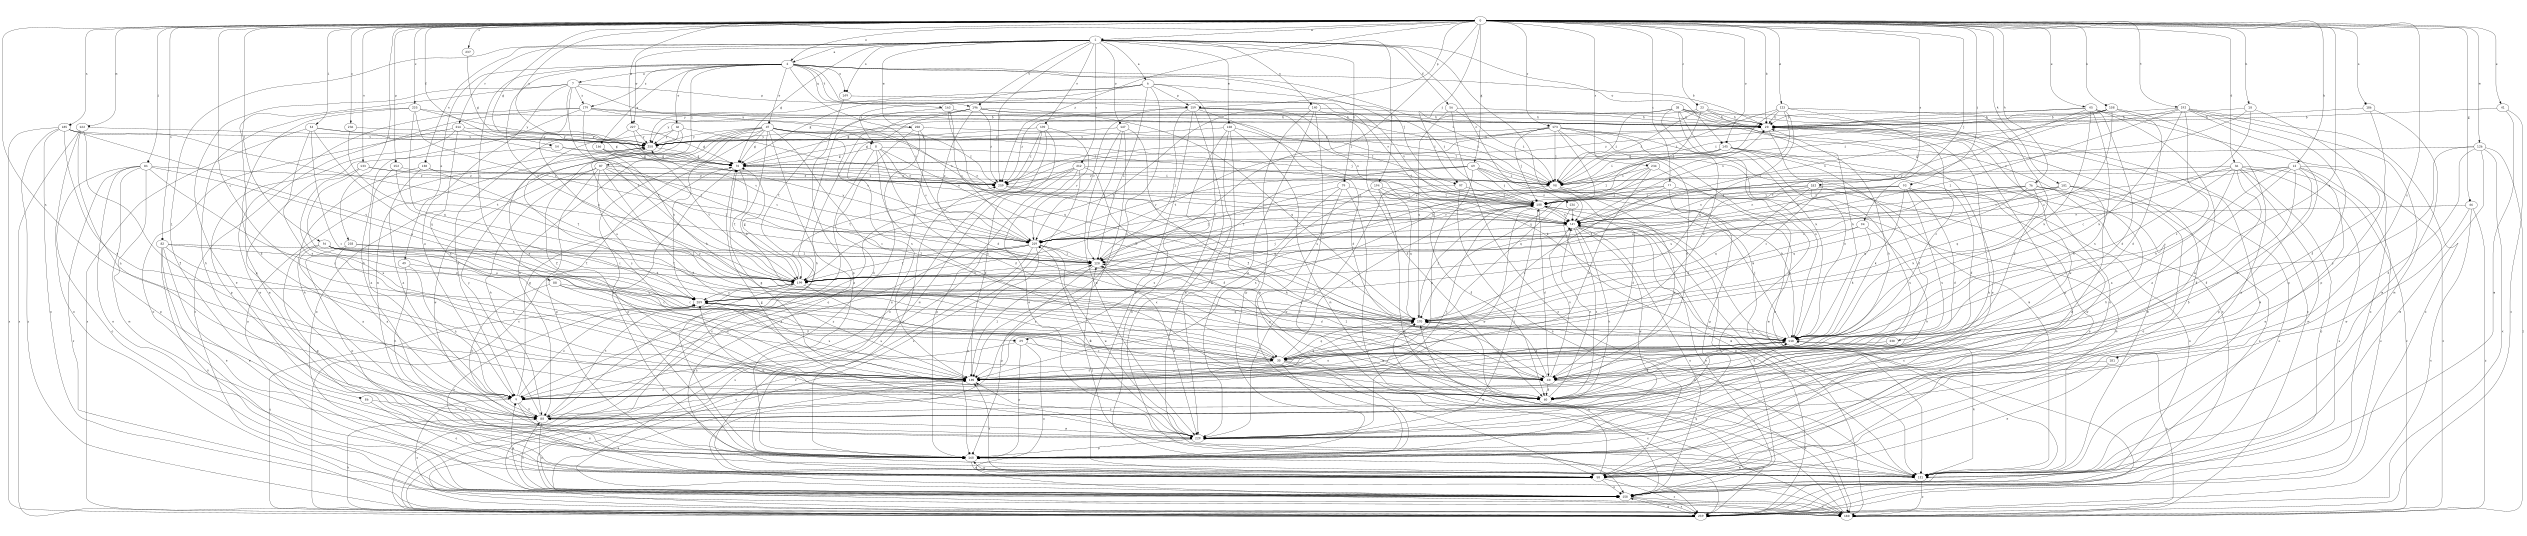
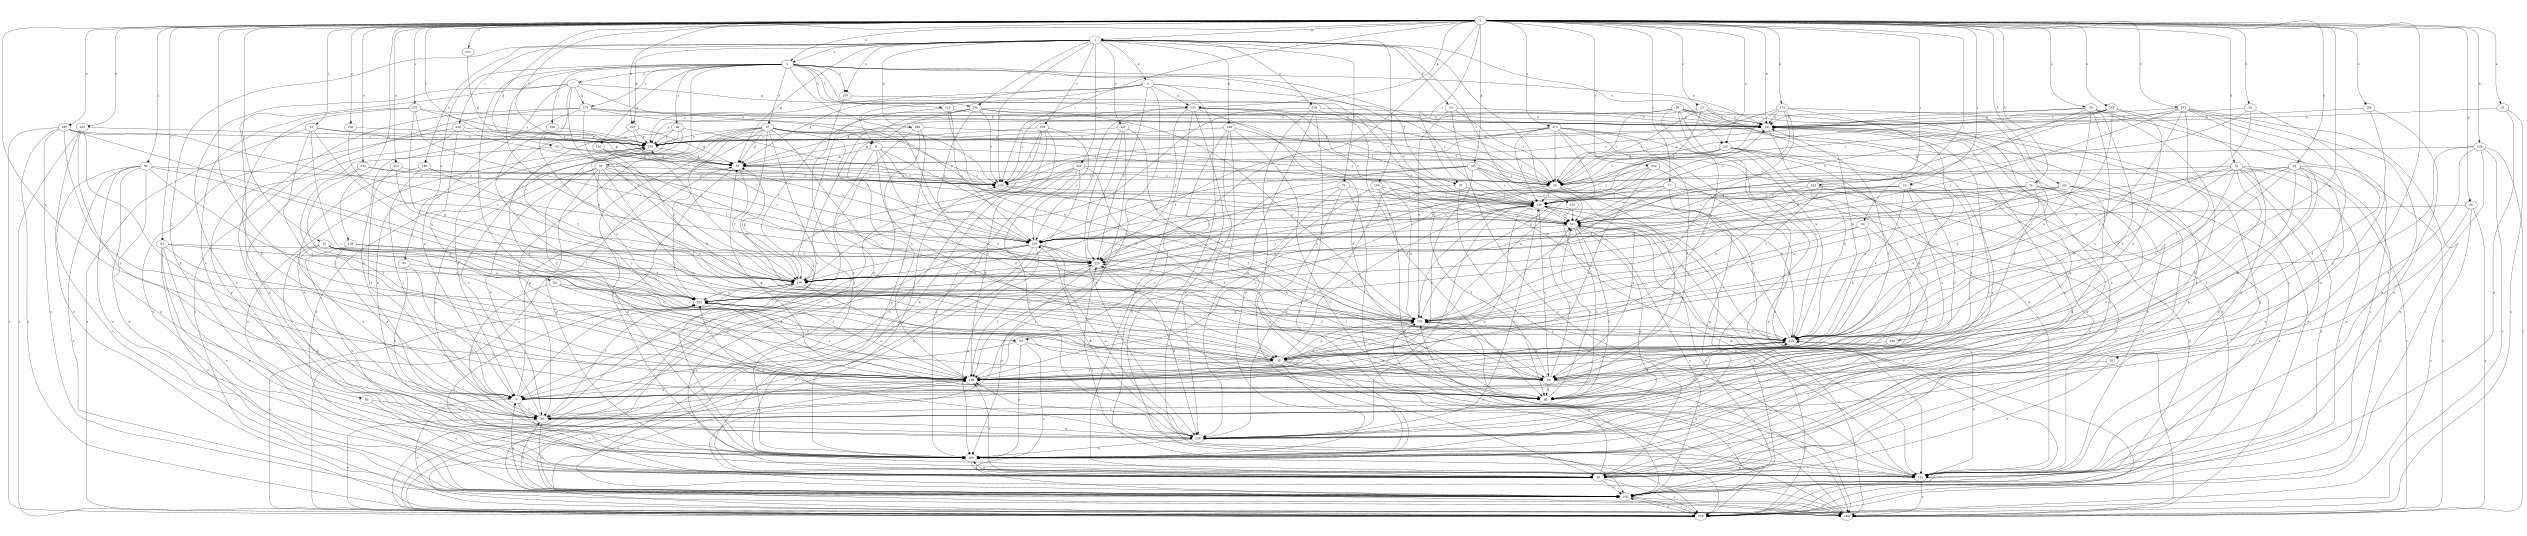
  strict digraph {
    fontname="IBM Plex Mono"
    node [fontname="IBM Plex Mono"]
    edge [arrowhead=dot fontname="IBM Plex Mono"]
    0
    1
    2
    10
    12
    20
    22
    23
    29
    36
    41
    45
    54
    66
    69
    70
    76
    81
    82
    84
    93
    94
    96
    97
    101
    108
    120
    122
    126
    133
    145
    152
    159
    173
    181
    182
    185
    186
    189
    192
    203
    223
    227
    230
    234
    235
    236
    237
    250
    259
    6
    56
    79
    86
    128
    131
    134
    138
    139
    140
    147
    149
    194
    196
    212
    214
    228
    7
    46
    47
    49
    87
    88
    90
    141
    163
    166
    179
    199
+   216
    219
    60
    239
    9
    50
    160
    110
    180
    30
    100
    229
    150
    170
    40
    80
    209
    8
    38
    0 -> 1 [label=a]
    0 -> 2 [arrowhead=normal label=a]
    0 -> 10 [arrowhead=normal label=b]
    0 -> 12 [arrowhead=normal label=b]
    0 -> 20 [label=b]
    0 -> 22 [arrowhead=normal label=c]
    0 -> 23 [label=c]
    0 -> 29 [label=c]
    0 -> 36 [arrowhead=normal label=d]
    0 -> 41 [arrowhead=normal label=e]
    0 -> 45 [arrowhead=normal label=e]
    0 -> 54 [label=f]
    0 -> 66 [label=g]
    0 -> 69 [arrowhead=normal label=g]
    0 -> 70 [arrowhead=normal label=g]
    0 -> 76 [arrowhead=normal label=h]
    0 -> 81 [label=i]
    0 -> 82 [label=i]
    0 -> 84 [arrowhead=normal label=i]
    0 -> 93 [label=j]
    0 -> 94 [arrowhead=normal label=j]
    0 -> 96 [arrowhead=normal label=j]
    0 -> 97 [label=j]
    0 -> 101 [arrowhead=normal label=k]
    0 -> 108 [label=k]
    0 -> 120 [label=l]
    0 -> 122 [label=m]
    0 -> 126 [arrowhead=normal label=m]
    0 -> 133 [arrowhead=normal label=n]
    0 -> 145 [label=o]
    0 -> 152 [label=p]
    0 -> 159 [label=p]
    0 -> 173 [label=r]
    0 -> 181 [label=s]
    0 -> 182 [label=s]
    0 -> 185 [label=s]
    0 -> 186 [label=s]
    0 -> 189 [arrowhead=normal label=s]
    0 -> 192 [arrowhead=normal label=t]
    0 -> 203 [arrowhead=normal label=u]
    0 -> 223 [arrowhead=normal label=w]
    0 -> 227 [label=w]
    0 -> 230 [arrowhead=normal label=x]
    0 -> 234 [label=x]
    0 -> 235 [arrowhead=normal label=x]
-   0 -> 236 [arrowhead=normal label=x]
+   0 -> 236 [label=x]
    0 -> 237 [arrowhead=normal label=x]
    0 -> 250 [arrowhead=normal label=y]
    0 -> 259 [label=z]
    1 -> 2 [arrowhead=normal label=a]
    1 -> 70 [label=g]
    1 -> 145 [label=o]
    1 -> 227 [arrowhead=normal label=w]
    1 -> 259 [label=z]
    1 -> 6 [arrowhead=normal label=a]
    1 -> 56 [arrowhead=normal label=f]
    1 -> 79 [label=h]
    1 -> 86 [label=i]
    1 -> 128 [label=m]
    1 -> 131 [label=m]
    1 -> 134 [label=n]
    1 -> 138 [label=n]
    1 -> 139 [label=n]
    1 -> 140 [label=n]
    1 -> 147 [label=o]
    1 -> 149 [label=o]
    1 -> 194 [arrowhead=normal label=t]
    1 -> 196 [label=t]
    1 -> 212 [label=v]
    1 -> 214 [arrowhead=normal label=v]
    1 -> 228 [arrowhead=normal label=w]
    2 -> 20 [label=b]
    2 -> 97 [label=j]
    2 -> 149 [label=o]
    2 -> 196 [arrowhead=normal label=t]
    2 -> 7 [arrowhead=normal label=a]
    2 -> 46 [arrowhead=normal label=e]
    2 -> 47 [label=e]
    2 -> 49 [arrowhead=normal label=e]
    2 -> 87 [arrowhead=normal label=i]
    2 -> 88 [arrowhead=normal label=i]
    2 -> 90 [label=i]
    2 -> 141 [arrowhead=normal label=n]
    2 -> 163 [arrowhead=normal label=q]
    2 -> 166 [label=q]
    2 -> 179 [arrowhead=normal label=r]
    2 -> 199 [label=t]
+   2 -> 216 [arrowhead=normal label=v]
    2 -> 219 [label=v]
    10 -> 20 [label=b]
    10 -> 29 [label=c]
    10 -> 141 [arrowhead=normal label=n]
    10 -> 60 [arrowhead=normal label=f]
    12 -> 90 [label=i]
    12 -> 219 [arrowhead=normal label=v]
    12 -> 60 [label=f]
    12 -> 239 [label=x]
    12 -> 9 [arrowhead=normal label=a]
    12 -> 50 [label=e]
    12 -> 160 [label=p]
    12 -> 110 [arrowhead=normal label=k]
    12 -> 180 [arrowhead=normal label=r]
    20 -> 250 [arrowhead=normal label=y]
    20 -> 259 [label=z]
    20 -> 131 [label=m]
    20 -> 50 [label=e]
    20 -> 160 [label=p]
    20 -> 30 [arrowhead=normal label=c]
    22 -> 131 [label=m]
    22 -> 219 [label=v]
    22 -> 160 [label=p]
    22 -> 30 [label=c]
    22 -> 100 [label=j]
    23 -> 20 [arrowhead=normal label=b]
    23 -> 70 [arrowhead=normal label=g]
    23 -> 90 [label=i]
    23 -> 110 [label=k]
    23 -> 100 [label=j]
    23 -> 229 [label=w]
    29 -> 9 [arrowhead=normal label=a]
    29 -> 160 [arrowhead=normal label=p]
    29 -> 30 [arrowhead=normal label=c]
    29 -> 150 [arrowhead=normal label=o]
    36 -> 131 [arrowhead=normal label=m]
    36 -> 90 [label=i]
    36 -> 60 [arrowhead=normal label=f]
    36 -> 239 [label=x]
    36 -> 9 [arrowhead=normal label=a]
    36 -> 110 [label=k]
    36 -> 180 [arrowhead=normal label=r]
    36 -> 150 [label=o]
    36 -> 170 [label=q]
    41 -> 20 [label=b]
    41 -> 131 [label=m]
    41 -> 239 [label=x]
    45 -> 20 [label=b]
    45 -> 189 [arrowhead=normal label=s]
    45 -> 259 [arrowhead=normal label=z]
    45 -> 199 [label=t]
    45 -> 239 [arrowhead=normal label=x]
    45 -> 110 [label=k]
    45 -> 229 [label=w]
    45 -> 40 [arrowhead=normal label=d]
    54 -> 70 [label=g]
    54 -> 141 [label=n]
    54 -> 229 [label=w]
    66 -> 141 [label=n]
    66 -> 239 [arrowhead=normal label=x]
    66 -> 180 [label=r]
    66 -> 229 [label=w]
    69 -> 259 [label=z]
    69 -> 90 [label=i]
    69 -> 141 [arrowhead=normal label=n]
    69 -> 199 [label=t]
    69 -> 219 [label=v]
    69 -> 9 [arrowhead=normal label=a]
    69 -> 110 [label=k]
    69 -> 100 [arrowhead=normal label=j]
    70 -> 259 [arrowhead=normal label=z]
    70 -> 90 [arrowhead=normal label=i]
    70 -> 199 [arrowhead=normal label=t]
    70 -> 160 [arrowhead=normal label=p]
    76 -> 141 [label=n]
    76 -> 110 [arrowhead=normal label=k]
    76 -> 100 [label=j]
    76 -> 150 [arrowhead=normal label=o]
    76 -> 170 [label=q]
    76 -> 80 [arrowhead=normal label=h]
    76 -> 209 [label=u]
    81 -> 259 [label=z]
    81 -> 131 [arrowhead=normal label=m]
    81 -> 50 [arrowhead=normal label=e]
    81 -> 160 [arrowhead=normal label=p]
    81 -> 180 [label=r]
    81 -> 30 [arrowhead=normal label=c]
    81 -> 150 [arrowhead=normal label=o]
    81 -> 209 [label=u]
    82 -> 120 [label=l]
    82 -> 189 [label=s]
    82 -> 131 [arrowhead=normal label=m]
    82 -> 199 [arrowhead=normal label=t]
    82 -> 50 [label=e]
    82 -> 150 [label=o]
    84 -> 70 [arrowhead=normal label=g]
    84 -> 189 [label=s]
    84 -> 250 [label=y]
    84 -> 239 [arrowhead=normal label=x]
    84 -> 30 [arrowhead=normal label=c]
    84 -> 170 [label=q]
    93 -> 189 [arrowhead=normal label=s]
    93 -> 141 [arrowhead=normal label=n]
    93 -> 199 [label=t]
    93 -> 110 [arrowhead=normal label=k]
    93 -> 100 [label=j]
    93 -> 229 [label=w]
    93 -> 40 [label=d]
    94 -> 219 [arrowhead=normal label=v]
    94 -> 110 [label=k]
    94 -> 170 [label=q]
    94 -> 80 [arrowhead=normal label=h]
    96 -> 120 [arrowhead=normal label=l]
    96 -> 199 [label=t]
    96 -> 9 [label=a]
    96 -> 160 [arrowhead=normal label=p]
    96 -> 30 [label=c]
    96 -> 209 [arrowhead=normal label=u]
    97 -> 50 [label=e]
    97 -> 100 [label=j]
    97 -> 229 [label=w]
    101 -> 199 [label=u]
    101 -> 50 [arrowhead=normal label=e]
    101 -> 100 [arrowhead=normal label=j]
    101 -> 229 [label=w]
    101 -> 150 [label=o]
    101 -> 170 [arrowhead=normal label=q]
    108 -> 20 [label=b]
    108 -> 90 [label=i]
    108 -> 141 [label=n]
    108 -> 219 [arrowhead=normal label=v]
    108 -> 50 [label=e]
    108 -> 40 [label=d]
    108 -> 209 [arrowhead=normal label=u]
    120 -> 199 [arrowhead=normal label=t]
    120 -> 160 [label=p]
    120 -> 229 [label=w]
    120 -> 40 [label=d]
    122 -> 250 [arrowhead=normal label=y]
    122 -> 60 [arrowhead=normal label=f]
    122 -> 239 [arrowhead=normal label=x]
    122 -> 9 [arrowhead=normal label=a]
    122 -> 150 [arrowhead=normal label=o]
    126 -> 70 [arrowhead=normal label=g]
    126 -> 189 [arrowhead=normal label=s]
    126 -> 131 [label=m]
    126 -> 60 [arrowhead=normal label=f]
    126 -> 239 [label=x]
    126 -> 180 [label=r]
    133 -> 189 [arrowhead=normal label=s]
    133 -> 259 [arrowhead=normal label=z]
    133 -> 90 [label=i]
    133 -> 40 [label=d]
    145 -> 70 [label=g]
    145 -> 131 [arrowhead=normal label=m]
    145 -> 90 [arrowhead=normal label=i]
    145 -> 219 [label=v]
    145 -> 60 [label=f]
    145 -> 110 [label=k]
    145 -> 40 [label=d]
    152 -> 259 [label=z]
    152 -> 9 [label=a]
    152 -> 30 [arrowhead=normal label=c]
    159 -> 20 [arrowhead=normal label=b]
    159 -> 120 [arrowhead=normal label=l]
    159 -> 259 [label=z]
    159 -> 131 [arrowhead=normal label=m]
    159 -> 141 [arrowhead=normal label=n]
    159 -> 219 [arrowhead=normal label=v]
    159 -> 50 [label=e]
    159 -> 100 [label=j]
    159 -> 40 [arrowhead=normal label=d]
    173 -> 70 [arrowhead=normal label=g]
    173 -> 250 [arrowhead=normal label=y]
    173 -> 131 [arrowhead=normal label=m]
    173 -> 90 [arrowhead=normal label=i]
    173 -> 199 [label=t]
    173 -> 110 [arrowhead=normal label=s]
    173 -> 100 [label=j]
    173 -> 150 [label=o]
    173 -> 170 [label=q]
    173 -> 40 [label=d]
    181 -> 50 [label=e]
    181 -> 40 [label=d]
    182 -> 189 [arrowhead=normal label=s]
    182 -> 141 [label=n]
    182 -> 219 [label=v]
    182 -> 50 [label=e]
    182 -> 150 [arrowhead=normal label=o]
    182 -> 170 [label=q]
    185 -> 120 [label=l]
    185 -> 189 [arrowhead=normal label=s]
    185 -> 250 [arrowhead=normal label=y]
    185 -> 239 [arrowhead=normal label=x]
    185 -> 180 [label=r]
    185 -> 150 [arrowhead=normal label=o]
    185 -> 209 [label=u]
    186 -> 20 [label=b]
    186 -> 131 [arrowhead=normal label=m]
    186 -> 160 [arrowhead=normal label=p]
    189 -> 20 [arrowhead=normal label=b]
    189 -> 120 [arrowhead=normal label=l]
    189 -> 9 [label=a]
    189 -> 110 [arrowhead=normal label=k]
    189 -> 170 [arrowhead=normal label=q]
    189 -> 209 [arrowhead=normal label=u]
    192 -> 20 [arrowhead=normal label=b]
    192 -> 120 [arrowhead=normal label=l]
    192 -> 131 [label=m]
    192 -> 90 [arrowhead=normal label=i]
    192 -> 239 [label=x]
    192 -> 160 [arrowhead=normal label=p]
    192 -> 110 [arrowhead=normal label=k]
    192 -> 30 [label=c]
    192 -> 229 [arrowhead=normal label=w]
    203 -> 120 [arrowhead=normal label=l]
    203 -> 9 [arrowhead=normal label=a]
    203 -> 160 [arrowhead=normal label=p]
    203 -> 30 [arrowhead=normal label=c]
    223 -> 20 [arrowhead=normal label=b]
    223 -> 120 [label=l]
    223 -> 90 [label=i]
    223 -> 141 [label=n]
    223 -> 60 [arrowhead=normal label=f]
    223 -> 30 [arrowhead=normal label=c]
    223 -> 170 [label=q]
    227 -> 70 [label=g]
    227 -> 250 [arrowhead=normal label=y]
    227 -> 219 [arrowhead=normal label=v]
    227 -> 9 [label=a]
    230 -> 30 [label=c]
    230 -> 40 [label=d]
    234 -> 120 [label=l]
    234 -> 189 [arrowhead=normal label=s]
    234 -> 131 [label=m]
    234 -> 90 [arrowhead=normal label=i]
    234 -> 170 [arrowhead=normal label=q]
    235 -> 20 [label=b]
    235 -> 250 [label=y]
    235 -> 219 [arrowhead=normal label=v]
    235 -> 60 [arrowhead=normal label=f]
    235 -> 170 [label=q]
    235 -> 80 [label=h]
    236 -> 250 [arrowhead=normal label=y]
    236 -> 199 [label=t]
    237 -> 70 [label=g]
    250 -> 70 [arrowhead=normal label=g]
    250 -> 189 [label=s]
    250 -> 150 [label=o]
    259 -> 100 [label=j]
    259 -> 170 [label=q]
    6 -> 70 [arrowhead=normal label=g]
    6 -> 120 [label=l]
    6 -> 159 [arrowhead=normal label=p]
    6 -> 189 [label=s]
    6 -> 250 [arrowhead=normal label=y]
    6 -> 239 [arrowhead=normal label=x]
    6 -> 100 [arrowhead=normal label=j]
    6 -> 8 [arrowhead=normal label=a]
    56 -> 20 [arrowhead=normal label=b]
    56 -> 90 [label=i]
    56 -> 180 [label=r]
    56 -> 170 [arrowhead=normal label=q]
    79 -> 120 [arrowhead=normal label=l]
    79 -> 189 [label=s]
    79 -> 239 [arrowhead=normal label=x]
    79 -> 160 [arrowhead=normal label=p]
    79 -> 100 [arrowhead=normal label=j]
    86 -> 50 [label=e]
    86 -> 80 [arrowhead=normal label=h]
    128 -> 250 [label=y]
    128 -> 131 [label=m]
    128 -> 160 [label=p]
    128 -> 110 [label=k]
    128 -> 229 [arrowhead=normal label=w]
    128 -> 150 [arrowhead=normal label=o]
    131 -> 120 [arrowhead=normal label=l]
    131 -> 110 [label=k]
    131 -> 180 [label=r]
    134 -> 131 [label=m]
    134 -> 141 [label=n]
    138 -> 259 [arrowhead=normal label=z]
    138 -> 199 [arrowhead=normal label=t]
    138 -> 9 [arrowhead=normal label=a]
    138 -> 80 [arrowhead=normal label=h]
    139 -> 189 [label=s]
    139 -> 250 [label=y]
    139 -> 259 [label=z]
    139 -> 131 [label=m]
    139 -> 219 [arrowhead=normal label=v]
    139 -> 150 [arrowhead=normal label=o]
    140 -> 20 [label=b]
    140 -> 199 [label=t]
    140 -> 60 [arrowhead=normal label=f]
    140 -> 50 [label=e]
    140 -> 180 [arrowhead=normal label=r]
    140 -> 229 [arrowhead=normal label=w]
    147 -> 120 [arrowhead=normal label=l]
    147 -> 250 [label=y]
    147 -> 60 [arrowhead=normal label=f]
    147 -> 180 [arrowhead=normal label=r]
    147 -> 229 [arrowhead=normal label=w]
    149 -> 141 [label=n]
    149 -> 160 [arrowhead=normal label=p]
    194 -> 189 [arrowhead=normal label=s]
    194 -> 131 [arrowhead=normal label=m]
    194 -> 60 [arrowhead=normal label=f]
    194 -> 100 [label=j]
    194 -> 170 [arrowhead=normal label=q]
    196 -> 20 [arrowhead=normal label=b]
    196 -> 189 [label=s]
    196 -> 259 [arrowhead=normal label=z]
    196 -> 90 [arrowhead=normal label=i]
    196 -> 199 [arrowhead=normal label=t]
    196 -> 170 [label=q]
    196 -> 40 [label=d]
    196 -> 80 [arrowhead=normal label=h]
    212 -> 90 [arrowhead=normal label=i]
    212 -> 199 [arrowhead=normal label=t]
    212 -> 60 [arrowhead=normal label=f]
    212 -> 239 [label=x]
    212 -> 9 [label=a]
    212 -> 160 [arrowhead=normal label=p]
    212 -> 229 [label=w]
    214 -> 120 [arrowhead=normal label=l]
    214 -> 189 [arrowhead=normal label=s]
    214 -> 250 [arrowhead=normal label=y]
    214 -> 160 [label=p]
    214 -> 150 [arrowhead=normal label=o]
    228 -> 250 [label=y]
    228 -> 90 [label=i]
    228 -> 50 [arrowhead=normal label=e]
    228 -> 180 [arrowhead=normal label=r]
    228 -> 80 [arrowhead=normal label=h]
    7 -> 159 [label=p]
    7 -> 179 [arrowhead=normal label=r]
    7 -> 199 [arrowhead=normal label=t]
    7 -> 9 [label=a]
    7 -> 50 [label=e]
    7 -> 160 [arrowhead=normal label=p]
    7 -> 170 [arrowhead=normal label=q]
    7 -> 8 [label=a]
    46 -> 189 [label=s]
    46 -> 250 [arrowhead=normal label=y]
    46 -> 141 [arrowhead=normal label=n]
    46 -> 60 [label=f]
    46 -> 229 [label=w]
    47 -> 70 [label=g]
    47 -> 250 [label=y]
    47 -> 259 [label=z]
    47 -> 131 [label=e]
    47 -> 141 [label=n]
    47 -> 219 [label=v]
    47 -> 239 [label=x]
    47 -> 160 [label=p]
    47 -> 110 [arrowhead=normal label=k]
    47 -> 30 [label=c]
    47 -> 100 [label=j]
    47 -> 150 [label=o]
    47 -> 80 [label=h]
    47 -> 209 [arrowhead=normal label=u]
    49 -> 199 [label=t]
    49 -> 9 [arrowhead=normal label=a]
    49 -> 80 [label=h]
    87 -> 120 [label=l]
    87 -> 259 [label=z]
    87 -> 219 [label=v]
    87 -> 160 [arrowhead=normal label=p]
    87 -> 229 [label=w]
    87 -> 40 [label=d]
    87 -> 80 [arrowhead=normal label=h]
    87 -> 209 [arrowhead=normal label=u]
    88 -> 189 [arrowhead=normal label=s]
    88 -> 40 [label=d]
    88 -> 80 [arrowhead=normal label=h]
    88 -> 209 [arrowhead=normal label=u]
    90 -> 9 [arrowhead=normal label=a]
-   182 -> 100 [arrowhead=normal label=j]
+   90 -> 100 [arrowhead=normal label=j]
    90 -> 40 [arrowhead=normal label=d]
    90 -> 209 [arrowhead=normal label=u]
    141 -> 219 [label=v]
    141 -> 60 [label=x]
    141 -> 180 [label=r]
    141 -> 229 [label=w]
    141 -> 150 [arrowhead=normal label=o]
    141 -> 80 [arrowhead=normal label=h]
    163 -> 20 [label=b]
    163 -> 219 [arrowhead=normal label=v]
    163 -> 239 [label=x]
    163 -> 170 [label=q]
    166 -> 70 [arrowhead=normal label=g]
    166 -> 199 [arrowhead=normal label=t]
    166 -> 110 [label=k]
    179 -> 20 [label=b]
    179 -> 90 [label=i]
    179 -> 141 [label=n]
    179 -> 199 [label=t]
    179 -> 50 [label=e]
    179 -> 180 [label=r]
    179 -> 80 [arrowhead=normal label=h]
    199 -> 70 [label=g]
    199 -> 60 [arrowhead=normal label=f]
    199 -> 160 [arrowhead=normal label=p]
    199 -> 100 [arrowhead=normal label=j]
    199 -> 170 [label=q]
    199 -> 209 [arrowhead=normal label=u]
+   216 -> 250 [label=y]
+   216 -> 209 [arrowhead=normal label=u]
    219 -> 120 [arrowhead=normal label=l]
    219 -> 250 [arrowhead=normal label=y]
    219 -> 199 [arrowhead=normal label=t]
    219 -> 239 [arrowhead=normal label=x]
    219 -> 9 [arrowhead=normal label=a]
    219 -> 160 [label=p]
    219 -> 110 [arrowhead=normal label=k]
    219 -> 180 [arrowhead=normal label=r]
    219 -> 229 [label=w]
    60 -> 70 [label=g]
    60 -> 141 [arrowhead=normal label=n]
    239 -> 189 [label=s]
    239 -> 141 [arrowhead=normal label=n]
    239 -> 150 [arrowhead=normal label=o]
    239 -> 80 [arrowhead=normal label=h]
    239 -> 209 [label=u]
    9 -> 70 [arrowhead=normal label=g]
    9 -> 50 [label=e]
    9 -> 180 [arrowhead=normal label=r]
    9 -> 80 [arrowhead=normal label=h]
    9 -> 209 [arrowhead=normal label=u]
    50 -> 20 [arrowhead=normal label=b]
    50 -> 189 [arrowhead=normal label=s]
    50 -> 239 [label=x]
    50 -> 160 [arrowhead=normal label=p]
    50 -> 150 [label=o]
    50 -> 170 [label=q]
    160 -> 20 [label=b]
    160 -> 259 [label=z]
    160 -> 131 [arrowhead=normal label=m]
    160 -> 50 [label=e]
    110 -> 189 [label=s]
    110 -> 60 [label=f]
    110 -> 180 [arrowhead=normal label=r]
    110 -> 30 [arrowhead=normal label=c]
    110 -> 100 [arrowhead=normal label=j]
    180 -> 170 [arrowhead=normal label=q]
    30 -> 189 [label=s]
    30 -> 250 [label=y]
    30 -> 239 [label=x]
    30 -> 160 [arrowhead=normal label=p]
    30 -> 100 [label=j]
    30 -> 170 [arrowhead=normal label=q]
    30 -> 40 [arrowhead=normal label=d]
    30 -> 209 [arrowhead=normal label=u]
    100 -> 141 [label=n]
    100 -> 239 [arrowhead=normal label=x]
    100 -> 229 [label=w]
    100 -> 150 [label=o]
    100 -> 40 [arrowhead=normal label=d]
-   229 -> 70 [label=g]
    229 -> 189 [arrowhead=normal label=s]
    229 -> 219 [label=v]
    229 -> 160 [label=p]
    229 -> 100 [arrowhead=normal label=j]
    229 -> 209 [label=u]
    150 -> 141 [label=n]
    150 -> 239 [label=x]
    150 -> 9 [label=a]
    150 -> 180 [label=r]
    150 -> 170 [arrowhead=normal label=q]
    150 -> 80 [arrowhead=normal label=h]
    170 -> 120 [arrowhead=normal label=l]
    170 -> 110 [label=k]
    170 -> 100 [label=j]
    40 -> 120 [arrowhead=normal label=l]
    40 -> 141 [label=n]
    40 -> 60 [arrowhead=normal label=f]
    40 -> 180 [arrowhead=normal label=r]
    40 -> 170 [arrowhead=normal label=q]
    80 -> 189 [label=s]
    80 -> 250 [arrowhead=normal label=y]
    80 -> 199 [arrowhead=normal label=t]
    80 -> 110 [label=k]
    80 -> 100 [label=j]
    80 -> 229 [label=w]
    80 -> 150 [arrowhead=normal label=o]
    209 -> 20 [label=b]
    209 -> 189 [arrowhead=normal label=s]
    209 -> 50 [arrowhead=normal label=e]
    209 -> 170 [label=q]
    8 -> 70 [arrowhead=normal label=g]
    8 -> 219 [arrowhead=normal label=v]
    8 -> 60 [label=f]
    8 -> 239 [arrowhead=normal label=x]
    8 -> 110 [arrowhead=normal label=k]
    8 -> 100 [label=j]
    8 -> 40 [arrowhead=normal label=d]
    38 -> 20 [arrowhead=normal label=b]
    38 -> 250 [label=y]
    38 -> 90 [arrowhead=normal label=i]
    38 -> 239 [arrowhead=normal label=x]
    38 -> 50 [arrowhead=normal label=e]
    38 -> 110 [label=k]
    38 -> 180 [arrowhead=normal label=r]
    38 -> 30 [arrowhead=normal label=c]
    38 -> 229 [label=w]
  }
